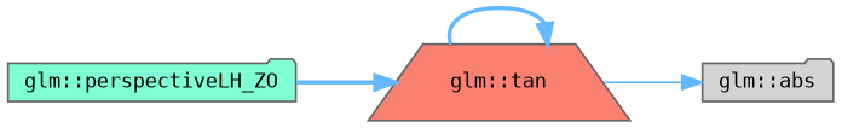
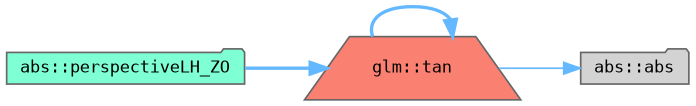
  digraph {
    rankdir=LR
    node [color=grey40 fontname=Terminal fontsize=10 shape=folder style=filled]
    edge [color=steelblue1 fontname=Terminal fontsize=10 labelfontname=Helvetica labelfontsize=10 style=bold]
-   n1 [color=gray40 fillcolor=aquamarine fontcolor=black height=0.2 label="glm::perspectiveLH_ZO" width=0.4]
+   n1 [color=gray40 fillcolor=aquamarine fontcolor=black height=0.2 label="abs::perspectiveLH_ZO" width=0.4]
    n2 [fillcolor=salmon height=0.2 label="glm::tan" shape=trapezium width=0.4]
-   n3 [fillcolor=lightgrey height=0.2 label="glm::abs" width=0.4]
+   n3 [fillcolor=lightgrey height=0.2 label="abs::abs" width=0.4]
    n1 -> n2
    n2 -> n2
    n2 -> n3 [style=solid]
  }
